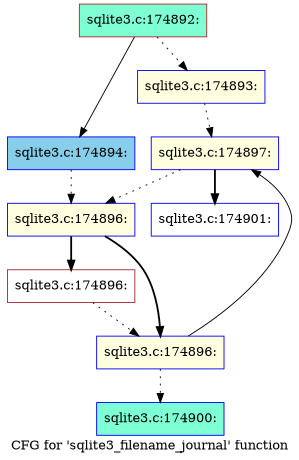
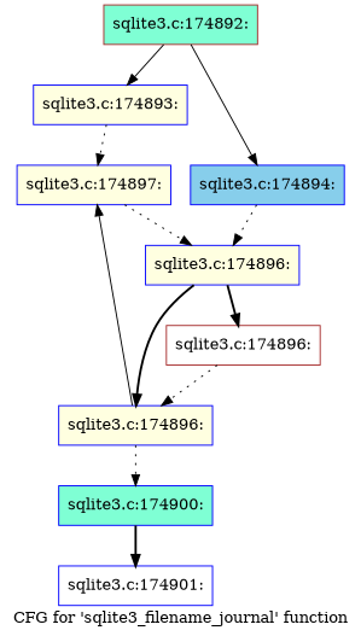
  digraph {
    label="CFG for 'sqlite3_filename_journal' function"
    node [color=blue fillcolor=lightyellow shape=record style=filled]
    edge [style=dotted]
    n1 [color=brown fillcolor=aquamarine label="{sqlite3.c:174892:}"]
    n2 [label="{sqlite3.c:174893:}"]
    n3 [fillcolor=skyblue label="{sqlite3.c:174894:}"]
    n4 [label="{sqlite3.c:174897:}"]
    n5 [label="{sqlite3.c:174896:}"]
    n6 [fillcolor=white label="{sqlite3.c:174901:}"]
    n7 [color=brown fillcolor=white label="{sqlite3.c:174896:}"]
    n8 [label="{sqlite3.c:174896:}"]
    n9 [fillcolor=aquamarine label="{sqlite3.c:174900:}"]
-   n1 -> n2
+   n1 -> n2 [style=solid]
    n1 -> n3 [style=solid]
    n2 -> n4
    n3 -> n5
    n4 -> n5
    n5 -> n7 [style=bold]
    n5 -> n8 [style=bold]
    n7 -> n8
    n8 -> n4 [style=solid]
    n8 -> n9
-   n4 -> n6 [style=bold]
+   n9 -> n6 [style=bold]
  }
